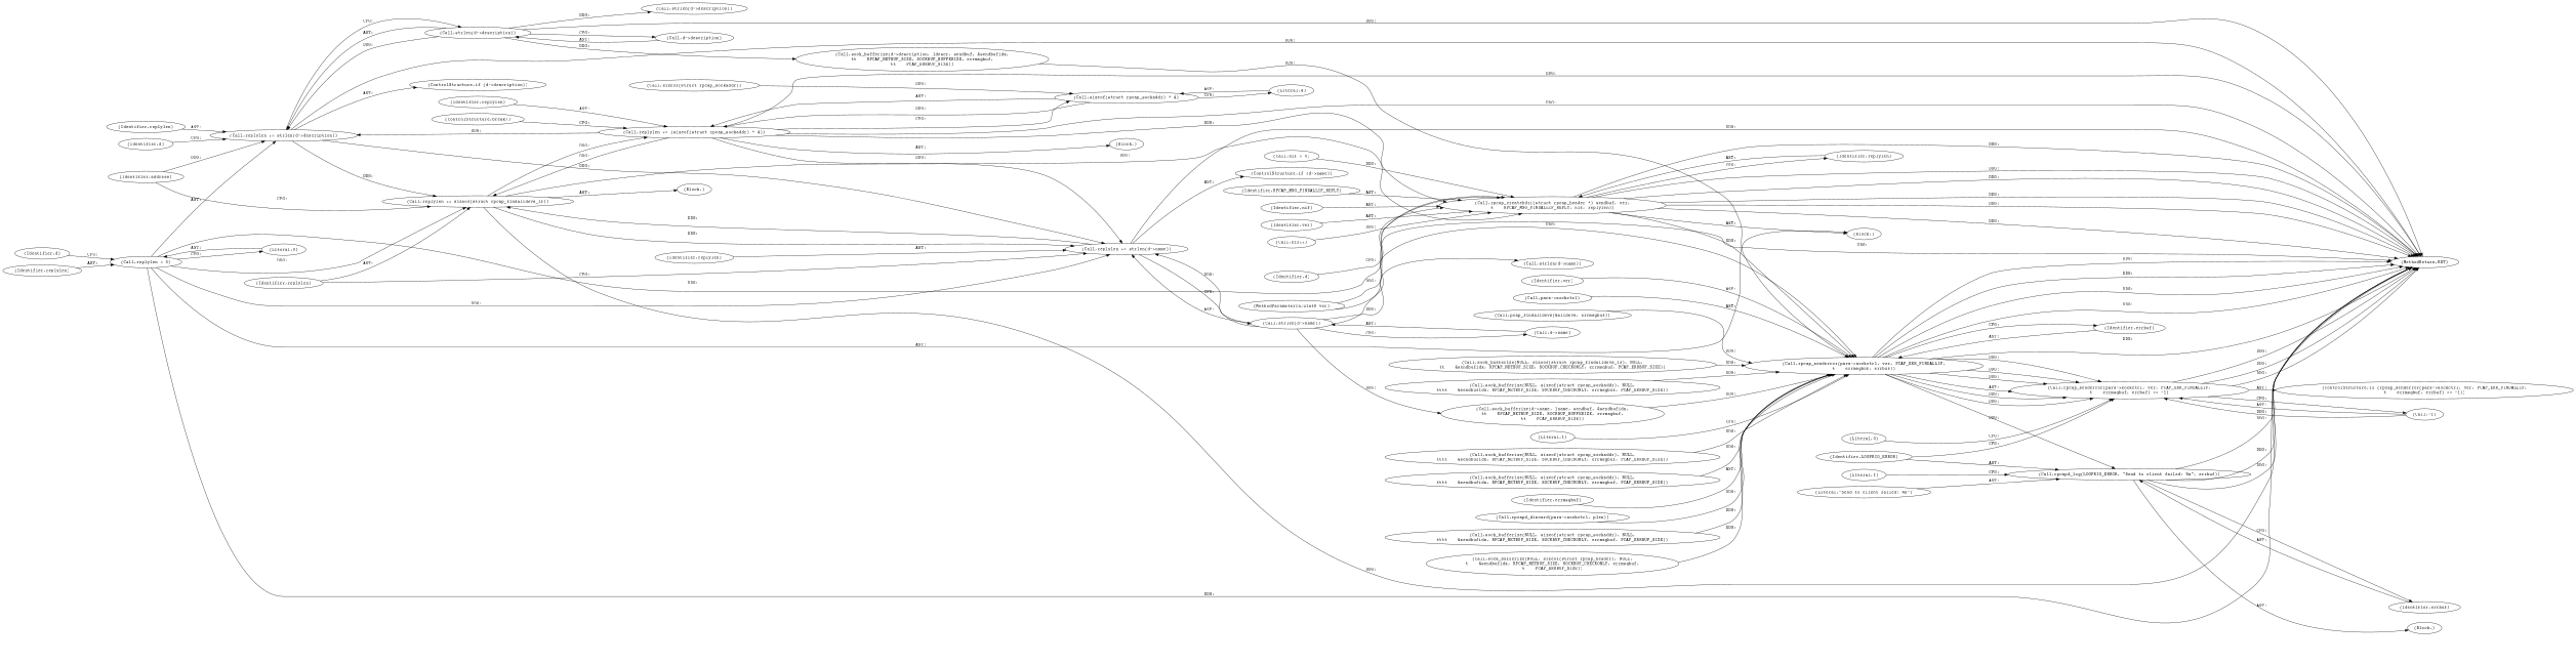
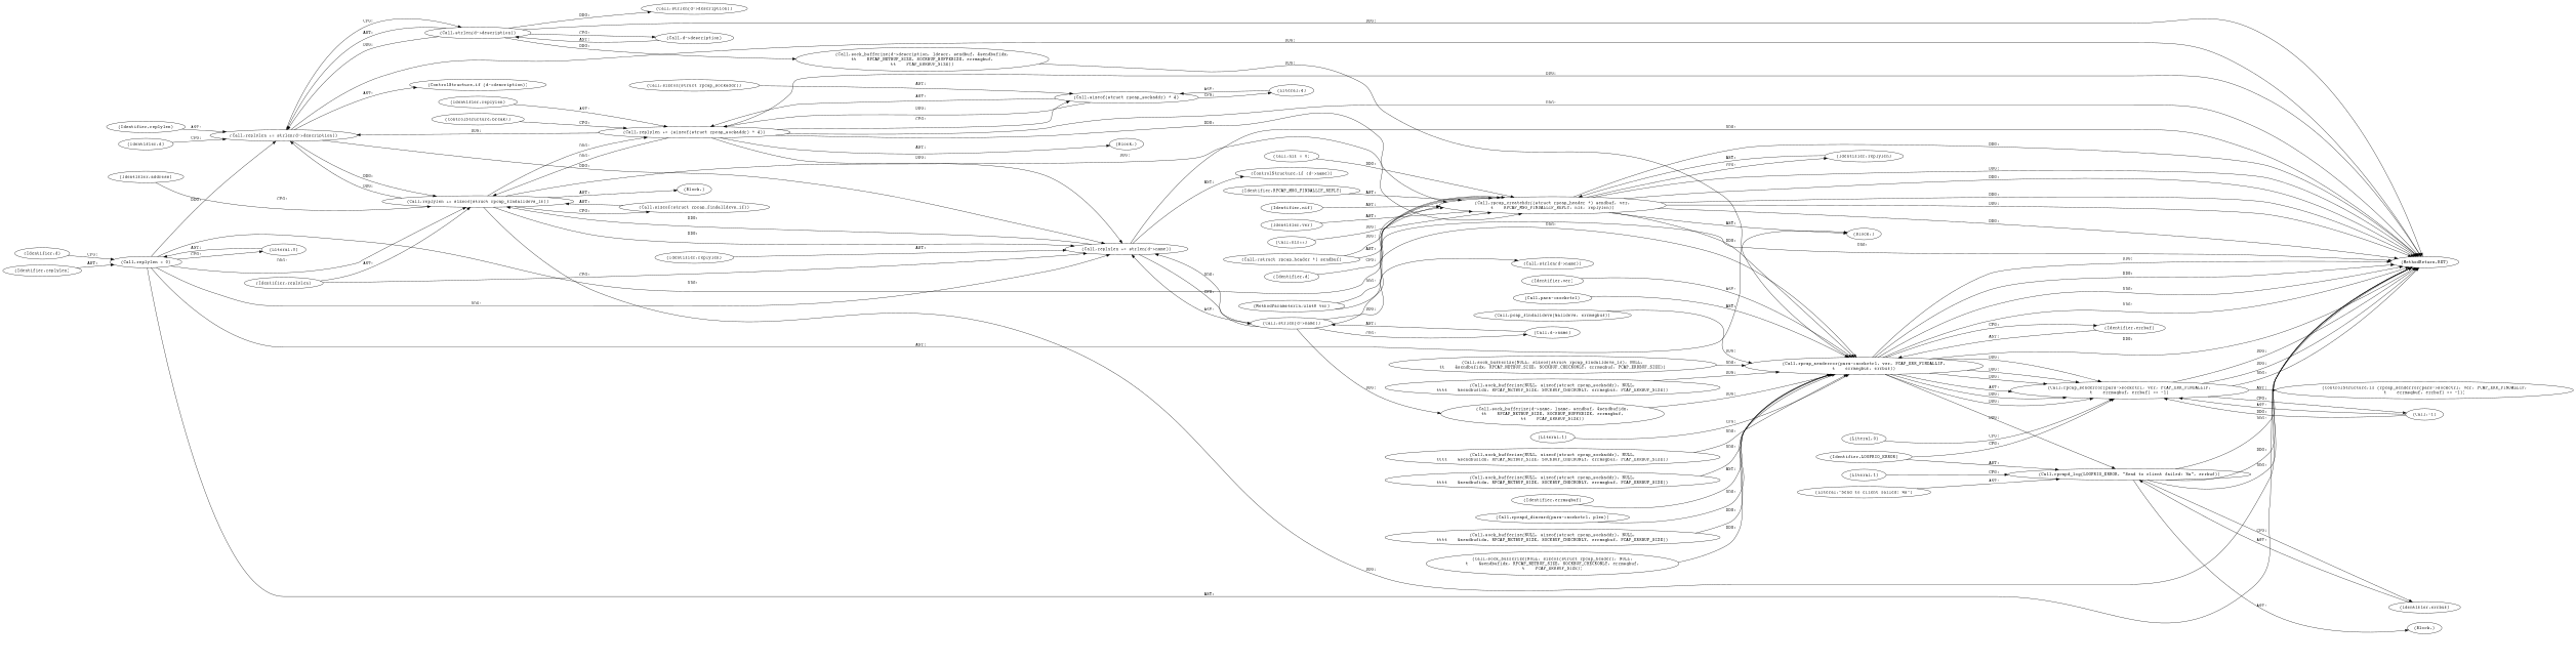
  digraph {
    fontname="Courier Prime"
    rankdir=LR
    node [fontname="Courier Prime"]
    edge [fontname="Courier Prime"]
    n1 [label="(Call,replylen += strlen(d->description))"]
    n2 [label="(Call,strlen(d->description))"]
    n3 [label="(Call,replylen += sizeof(struct rpcap_findalldevs_if))"]
    n4 [label="(Call,replylen += strlen(d->name))"]
    n5 [label="(ControlStructure,if (d->description))"]
    n6 [label="(MethodReturn,RET)"]
    n7 [label="(Call,d->description)"]
    n8 [label="(Call,strlen(d->description))"]
    n9 [label="(Call,sock_bufferize(d->description, ldescr, sendbuf, &sendbufidx,\n\t\t    RPCAP_NETBUF_SIZE, SOCKBUF_BUFFERIZE, errmsgbuf,\n\t\t    PCAP_ERRBUF_SIZE))"]
    n10 [label="(Call,replylen += (sizeof(struct rpcap_sockaddr) * 4))"]
    n11 [label="(Call,rpcap_createhdr((struct rpcap_header *) sendbuf, ver,\n\t    RPCAP_MSG_FINDALLIF_REPLY, nif, replylen))"]
+   n12 [label="(Call,sizeof(struct rpcap_findalldevs_if))"]
    n13 [label="(Block,)"]
    n14 [label="(Call,strlen(d->name))"]
    n15 [label="(ControlStructure,if (d->name))"]
    n16 [label="(Call,rpcap_senderror(pars->sockctrl, ver, PCAP_ERR_FINDALLIF,\n\t    errmsgbuf, errbuf))"]
    n17 [label="(Call,sizeof(struct rpcap_sockaddr) * 4)"]
    n18 [label="(Block,)"]
    n19 [label="(Block,)"]
    n20 [label="(Identifier,replylen)"]
    n21 [label="(Literal,4)"]
    n22 [label="(Call,replylen = 0)"]
    n23 [label="(Literal,0)"]
    n24 [label="(Call,d->name)"]
    n25 [label="(Call,sock_bufferize(d->name, lname, sendbuf, &sendbufidx,\n\t\t    RPCAP_NETBUF_SIZE, SOCKBUF_BUFFERIZE, errmsgbuf,\n\t\t    PCAP_ERRBUF_SIZE))"]
    n26 [label="(Call,strlen(d->name))"]
    n27 [label="(Call,rpcap_senderror(pars->sockctrl, ver, PCAP_ERR_FINDALLIF,\n\t    errmsgbuf, errbuf) == -1)"]
    n28 [label="(Call,rpcapd_log(LOGPRIO_ERROR, \"Send to client failed: %s\", errbuf))"]
    n29 [label="(Identifier,errbuf)"]
    n30 [label="(ControlStructure,if (rpcap_senderror(pars->sockctrl, ver, PCAP_ERR_FINDALLIF,\n\t    errmsgbuf, errbuf) == -1))"]
    n31 [label="(Call,-1)"]
    n32 [label="(Identifier,errbuf)"]
    n33 [label="(Block,)"]
    n34 [label="(Identifier,RPCAP_MSG_FINDALLIF_REPLY)"]
    n35 [label="(Identifier,nif)"]
    n36 [label="(MethodParameterIn,uint8 ver)"]
    n37 [label="(Call,sock_bufferize(NULL, sizeof(struct rpcap_sockaddr), NULL,\n\t\t\t\t    &sendbufidx, RPCAP_NETBUF_SIZE, SOCKBUF_CHECKONLY, errmsgbuf, PCAP_ERRBUF_SIZE))"]
    n38 [label="(Call,sock_bufferize(NULL, sizeof(struct rpcap_sockaddr), NULL,\n\t\t\t\t    &sendbufidx, RPCAP_NETBUF_SIZE, SOCKBUF_CHECKONLY, errmsgbuf, PCAP_ERRBUF_SIZE))"]
    n39 [label="(Identifier,LOGPRIO_ERROR)"]
    n40 [label="(Identifier,d)"]
    n41 [label="(Identifier,address)"]
    n42 [label="(Identifier,errmsgbuf)"]
    n43 [label="(Call,rpcapd_discard(pars->sockctrl, plen))"]
    n44 [label="(Call,sock_bufferize(NULL, sizeof(struct rpcap_sockaddr), NULL,\n\t\t\t\t    &sendbufidx, RPCAP_NETBUF_SIZE, SOCKBUF_CHECKONLY, errmsgbuf, PCAP_ERRBUF_SIZE))"]
    n45 [label="(Literal,1)"]
    n46 [label="(Identifier,replylen)"]
    n47 [label="(Call,sock_bufferize(NULL, sizeof(struct rpcap_header), NULL,\n\t    &sendbufidx, RPCAP_NETBUF_SIZE, SOCKBUF_CHECKONLY, errmsgbuf,\n\t    PCAP_ERRBUF_SIZE))"]
    n48 [label="(Identifier,replylen)"]
    n49 [label="(Identifier,ver)"]
    n50 [label="(Call,nif++)"]
    n51 [label="(Identifier,ver)"]
+   n52 [label="(Call,(struct rpcap_header *) sendbuf)"]
    n53 [label="(Call,pars->sockctrl)"]
    n54 [label="(Literal,\"Send to client failed: %s\")"]
    n55 [label="(ControlStructure,break;)"]
    n56 [label="(Identifier,replylen)"]
    n57 [label="(Call,pcap_findalldevs(&alldevs, errmsgbuf))"]
    n58 [label="(Identifier,d)"]
    n59 [label="(Identifier,replylen)"]
    n60 [label="(Literal,0)"]
    n61 [label="(Call,sock_bufferize(NULL, sizeof(struct rpcap_findalldevs_if), NULL,\n\t\t    &sendbufidx, RPCAP_NETBUF_SIZE, SOCKBUF_CHECKONLY, errmsgbuf, PCAP_ERRBUF_SIZE))"]
    n62 [label="(Call,sock_bufferize(NULL, sizeof(struct rpcap_sockaddr), NULL,\n\t\t\t\t    &sendbufidx, RPCAP_NETBUF_SIZE, SOCKBUF_CHECKONLY, errmsgbuf, PCAP_ERRBUF_SIZE))"]
    n63 [label="(Identifier,replylen)"]
    n64 [label="(Identifier,d)"]
    n65 [label="(Call,sizeof(struct rpcap_sockaddr))"]
    n66 [label="(Literal,1)"]
    n67 [label="(Call,nif = 0)"]
    n1 -> n2 [label="CFG: "]
    n1 -> n3 [label="DDG: "]
    n1 -> n4 [label="DDG: "]
    n1 -> n5 [label="AST: "]
    n1 -> n6 [label="DDG: "]
    n2 -> n1 [label="AST: "]
    n2 -> n1 [label="DDG: "]
    n2 -> n6 [label="DDG: "]
    n2 -> n7 [label="CFG: "]
    n2 -> n8 [label="DDG: "]
    n2 -> n9 [label="DDG: "]
-   n41 -> n1 [label="DDG: "]
+   n3 -> n1 [label="DDG: "]
    n3 -> n4 [label="DDG: "]
    n3 -> n6 [label="DDG: "]
    n3 -> n10 [label="DDG: "]
    n3 -> n11 [label="DDG: "]
+   n3 -> n12 [label="CFG: "]
    n3 -> n13 [label="AST: "]
    n4 -> n3 [label="DDG: "]
    n4 -> n6 [label="DDG: "]
    n4 -> n14 [label="CFG: "]
    n4 -> n15 [label="AST: "]
    n7 -> n2 [label="AST: "]
    n9 -> n16 [label="DDG: "]
    n10 -> n1 [label="DDG: "]
    n10 -> n3 [label="DDG: "]
    n10 -> n4 [label="DDG: "]
    n10 -> n6 [label="DDG: "]
    n10 -> n6 [label="DDG: "]
    n10 -> n11 [label="DDG: "]
    n10 -> n17 [label="CFG: "]
    n10 -> n18 [label="AST: "]
    n11 -> n6 [label="DDG: "]
    n11 -> n6 [label="DDG: "]
    n11 -> n6 [label="DDG: "]
    n11 -> n6 [label="DDG: "]
    n11 -> n6 [label="DDG: "]
    n11 -> n6 [label="DDG: "]
    n11 -> n16 [label="DDG: "]
    n11 -> n19 [label="AST: "]
    n11 -> n20 [label="CFG: "]
+   n12 -> n3 [label="AST: "]
    n14 -> n4 [label="AST: "]
    n14 -> n4 [label="DDG: "]
    n14 -> n6 [label="DDG: "]
    n14 -> n24 [label="CFG: "]
    n14 -> n25 [label="DDG: "]
    n14 -> n26 [label="DDG: "]
    n16 -> n6 [label="DDG: "]
    n16 -> n6 [label="DDG: "]
    n16 -> n6 [label="DDG: "]
    n16 -> n6 [label="DDG: "]
    n16 -> n6 [label="DDG: "]
    n16 -> n27 [label="AST: "]
    n16 -> n27 [label="DDG: "]
    n16 -> n27 [label="DDG: "]
    n16 -> n27 [label="DDG: "]
    n16 -> n27 [label="DDG: "]
    n16 -> n27 [label="DDG: "]
    n16 -> n28 [label="DDG: "]
    n16 -> n29 [label="CFG: "]
    n17 -> n10 [label="AST: "]
    n17 -> n10 [label="DDG: "]
    n17 -> n21 [label="CFG: "]
    n20 -> n11 [label="AST: "]
    n21 -> n17 [label="AST: "]
-   n22 -> n1 [label="AST: "]
+   n22 -> n1 [label="DDG: "]
    n22 -> n3 [label="DDG: "]
    n22 -> n4 [label="DDG: "]
-   n22 -> n6 [label="DDG: "]
+   n22 -> n6 [label="AST: "]
    n22 -> n11 [label="DDG: "]
    n22 -> n19 [label="AST: "]
    n22 -> n23 [label="CFG: "]
    n23 -> n22 [label="AST: "]
    n24 -> n14 [label="AST: "]
    n25 -> n16 [label="DDG: "]
    n27 -> n6 [label="DDG: "]
    n27 -> n6 [label="DDG: "]
    n27 -> n6 [label="DDG: "]
    n27 -> n30 [label="AST: "]
    n27 -> n31 [label="CFG: "]
    n28 -> n6 [label="DDG: "]
    n28 -> n6 [label="DDG: "]
    n28 -> n6 [label="DDG: "]
    n28 -> n32 [label="CFG: "]
    n28 -> n33 [label="AST: "]
    n29 -> n16 [label="AST: "]
    n31 -> n27 [label="AST: "]
    n31 -> n27 [label="DDG: "]
    n32 -> n28 [label="AST: "]
    n34 -> n11 [label="AST: "]
    n35 -> n11 [label="AST: "]
    n36 -> n11 [label="DDG: "]
    n36 -> n16 [label="DDG: "]
    n37 -> n16 [label="DDG: "]
    n38 -> n16 [label="DDG: "]
    n39 -> n27 [label="CFG: "]
    n39 -> n28 [label="AST: "]
    n40 -> n1 [label="CFG: "]
    n41 -> n3 [label="CFG: "]
    n42 -> n16 [label="AST: "]
    n43 -> n16 [label="DDG: "]
    n44 -> n16 [label="DDG: "]
    n45 -> n28 [label="CFG: "]
    n46 -> n3 [label="AST: "]
    n46 -> n4 [label="CFG: "]
    n47 -> n16 [label="DDG: "]
    n48 -> n10 [label="AST: "]
    n49 -> n11 [label="AST: "]
    n50 -> n11 [label="DDG: "]
    n51 -> n16 [label="AST: "]
+   n52 -> n11 [label="AST: "]
+   n52 -> n11 [label="DDG: "]
    n53 -> n16 [label="AST: "]
    n54 -> n28 [label="AST: "]
    n55 -> n10 [label="CFG: "]
    n56 -> n4 [label="AST: "]
    n57 -> n16 [label="DDG: "]
    n58 -> n22 [label="CFG: "]
    n59 -> n1 [label="AST: "]
    n60 -> n27 [label="CFG: "]
    n61 -> n16 [label="DDG: "]
    n62 -> n16 [label="DDG: "]
    n63 -> n22 [label="AST: "]
    n64 -> n11 [label="CFG: "]
-   n65 -> n17 [label="DDG: "]
+   n65 -> n17 [label="AST: "]
    n66 -> n16 [label="CFG: "]
    n67 -> n11 [label="DDG: "]
  }
